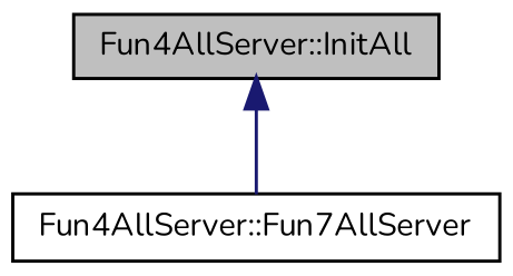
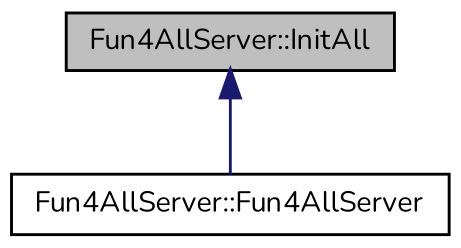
  digraph {
    rankdir=TB
    fontname=Nunito
    node [color=black fontname=Nunito fontsize=10 shape=record]
    n1 [fillcolor=grey75 fontcolor=black height=0.2 label="Fun4AllServer::InitAll" style=filled width=0.4]
-   n2 [height=0.2 label="Fun4AllServer::Fun7AllServer" width=0.4]
+   n2 [height=0.2 label="Fun4AllServer::Fun4AllServer" width=0.4]
    n1 -> n2 [color=midnightblue dir=back fontname=Nunito fontsize=10 labelfontname=FreeSans labelfontsize=10 style=solid]
  }
